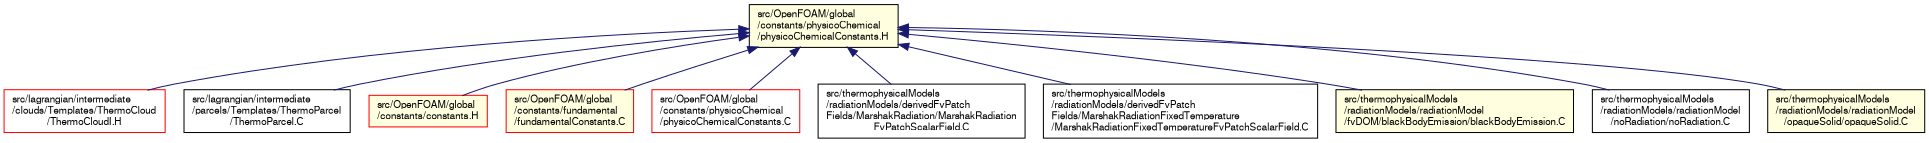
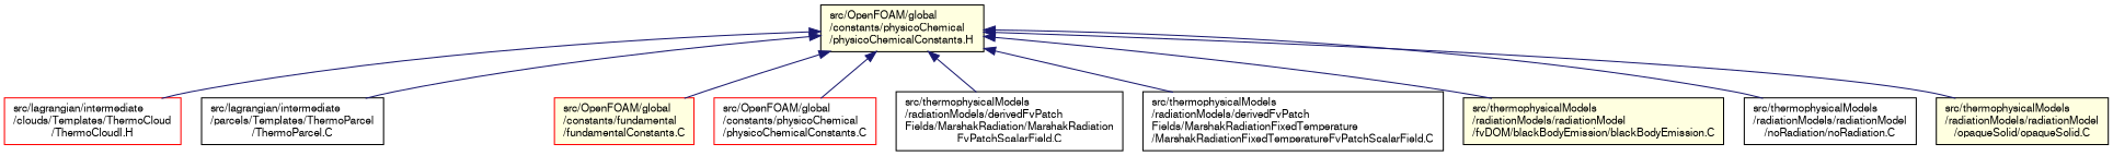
  digraph {
    node [color=black fillcolor=white fontname=FreeSans fontsize=10 shape=record style=filled]
    edge [color=midnightblue dir=back fontname=FreeSans fontsize=10 labelfontname=FreeSans labelfontsize=10 style=solid]
    n1 [fillcolor=lightyellow fontcolor=black height=0.2 label="src/OpenFOAM/global\l/constants/physicoChemical\l/physicoChemicalConstants.H" width=0.4]
    n2 [color=red height=0.2 label="src/lagrangian/intermediate\l/clouds/Templates/ThermoCloud\l/ThermoCloudI.H" width=0.4]
    n3 [height=0.2 label="src/lagrangian/intermediate\l/parcels/Templates/ThermoParcel\l/ThermoParcel.C" width=0.4]
-   n4 [color=red height=0.2 label="src/OpenFOAM/global\l/constants/constants.H" width=0.4 fillcolor=lightyellow]
    n5 [color=red height=0.2 label="src/OpenFOAM/global\l/constants/fundamental\l/fundamentalConstants.C" width=0.4 fillcolor=lightyellow]
    n6 [color=red height=0.2 label="src/OpenFOAM/global\l/constants/physicoChemical\l/physicoChemicalConstants.C" width=0.4]
    n7 [height=0.2 label="src/thermophysicalModels\l/radiationModels/derivedFvPatch\lFields/MarshakRadiation/MarshakRadiation\lFvPatchScalarField.C" width=0.4]
    n8 [height=0.2 label="src/thermophysicalModels\l/radiationModels/derivedFvPatch\lFields/MarshakRadiationFixedTemperature\l/MarshakRadiationFixedTemperatureFvPatchScalarField.C" width=0.4]
    n9 [height=0.2 label="src/thermophysicalModels\l/radiationModels/radiationModel\l/fvDOM/blackBodyEmission/blackBodyEmission.C" width=0.4 fillcolor=lightyellow]
    n10 [height=0.2 label="src/thermophysicalModels\l/radiationModels/radiationModel\l/noRadiation/noRadiation.C" width=0.4]
    n11 [height=0.2 label="src/thermophysicalModels\l/radiationModels/radiationModel\l/opaqueSolid/opaqueSolid.C" width=0.4 fillcolor=lightyellow]
    n1 -> n2
    n1 -> n3
-   n1 -> n4
    n1 -> n5
    n1 -> n6
    n1 -> n7
    n1 -> n8
    n1 -> n9
    n1 -> n10
    n1 -> n11
  }
